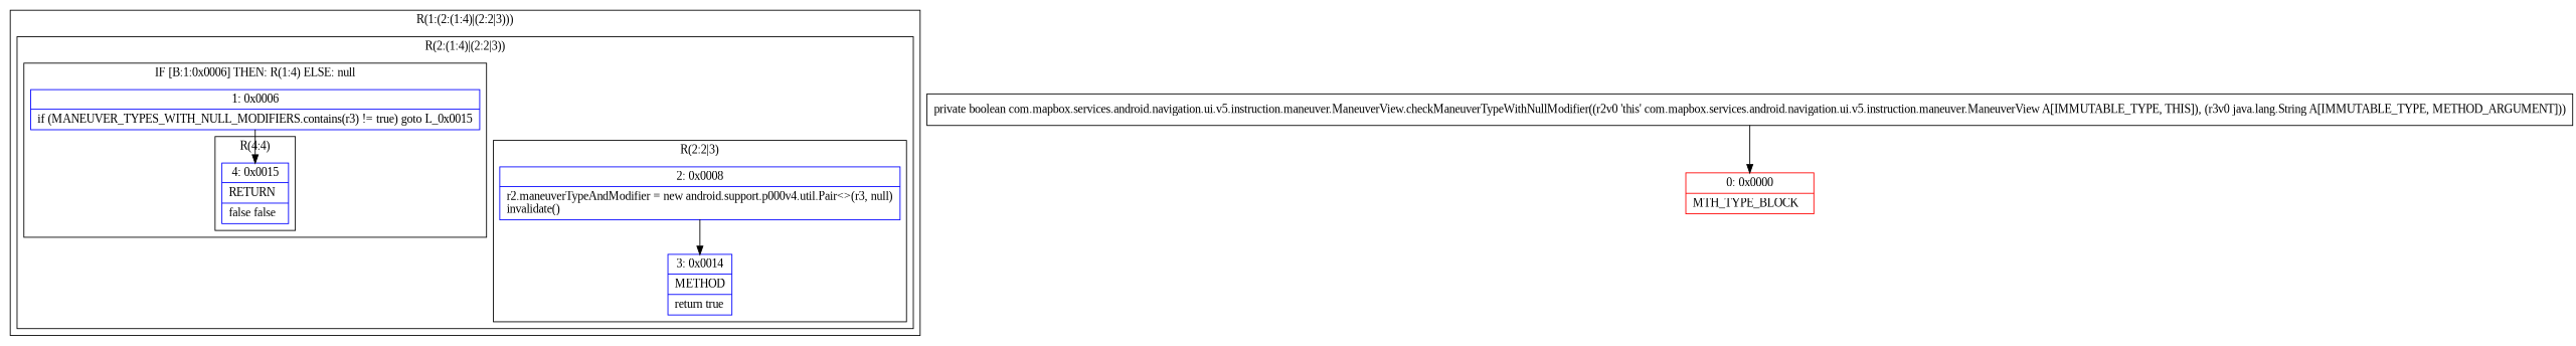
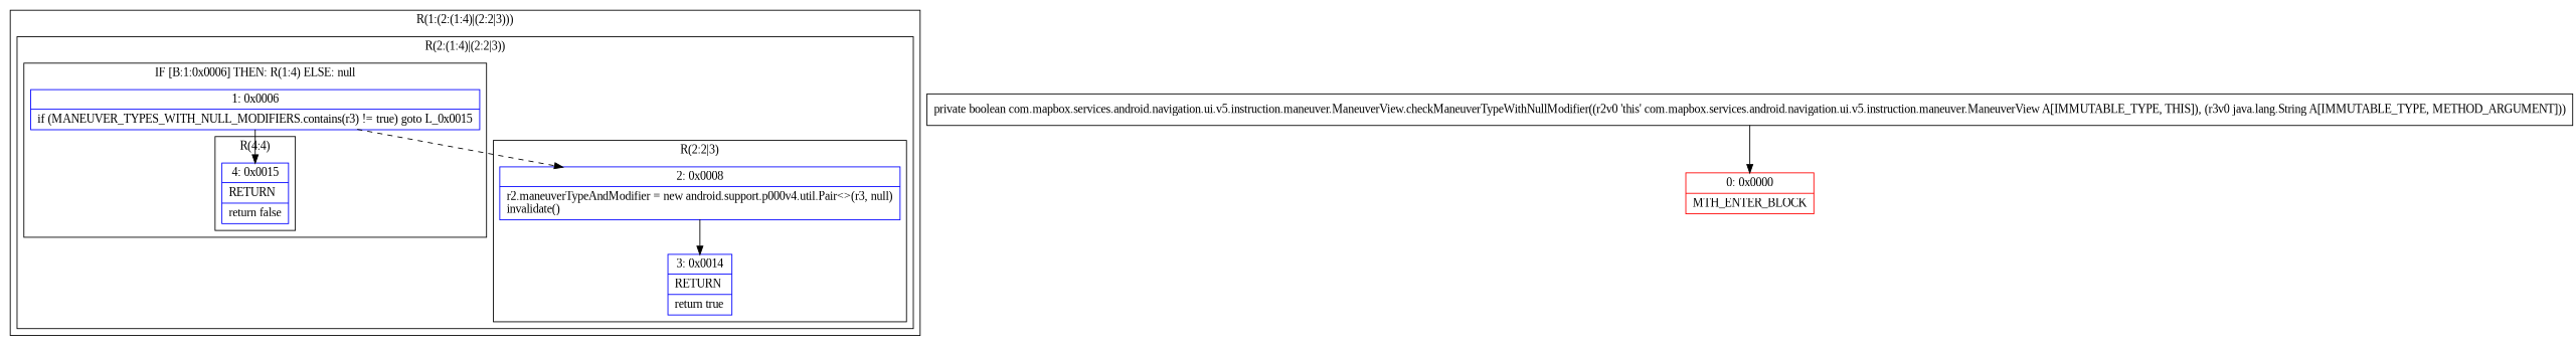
  digraph {
    fontname="Liberation Serif"
    node [color=blue fontname="Liberation Serif" shape=record]
    edge [fontname="Liberation Serif"]
-   n1 [label="{4\:\ 0x0015|RETURN\l|false false\l}"]
+   n1 [label="{4\:\ 0x0015|RETURN\l|return false\l}"]
    n2 [label="{1\:\ 0x0006|if (MANEUVER_TYPES_WITH_NULL_MODIFIERS.contains(r3) != true) goto L_0x0015\l}"]
    n3 [label="{2\:\ 0x0008|r2.maneuverTypeAndModifier = new android.support.p000v4.util.Pair\<\>(r3, null)\linvalidate()\l}"]
-   n4 [label="{3\:\ 0x0014|METHOD\l|return true\l}"]
-   n5 [color=red label="{0\:\ 0x0000|MTH_TYPE_BLOCK\l}"]
+   n4 [label="{3\:\ 0x0014|RETURN\l|return true\l}"]
+   n5 [color=red label="{0\:\ 0x0000|MTH_ENTER_BLOCK\l}"]
    n6 [label="{private boolean com.mapbox.services.android.navigation.ui.v5.instruction.maneuver.ManeuverView.checkManeuverTypeWithNullModifier((r2v0 'this' com.mapbox.services.android.navigation.ui.v5.instruction.maneuver.ManeuverView A[IMMUTABLE_TYPE, THIS]), (r3v0 java.lang.String A[IMMUTABLE_TYPE, METHOD_ARGUMENT])) }" color=""]
    subgraph cluster_1 {
      label="R(1:(2:(1:4)|(2:2|3)))"
      subgraph cluster_2 {
        label="R(2:(1:4)|(2:2|3))"
        subgraph cluster_3 {
          label="IF [B:1:0x0006] THEN: R(1:4) ELSE: null"
          n2
          subgraph cluster_4 {
            label="R(4:4)"
            n1
          }
        }
        subgraph cluster_5 {
          label="R(2:2|3)"
          n3
          n4
        }
      }
    }
    n2 -> n1
+   n2 -> n3 [style=dashed]
    n3 -> n4
    n6 -> n5
  }
